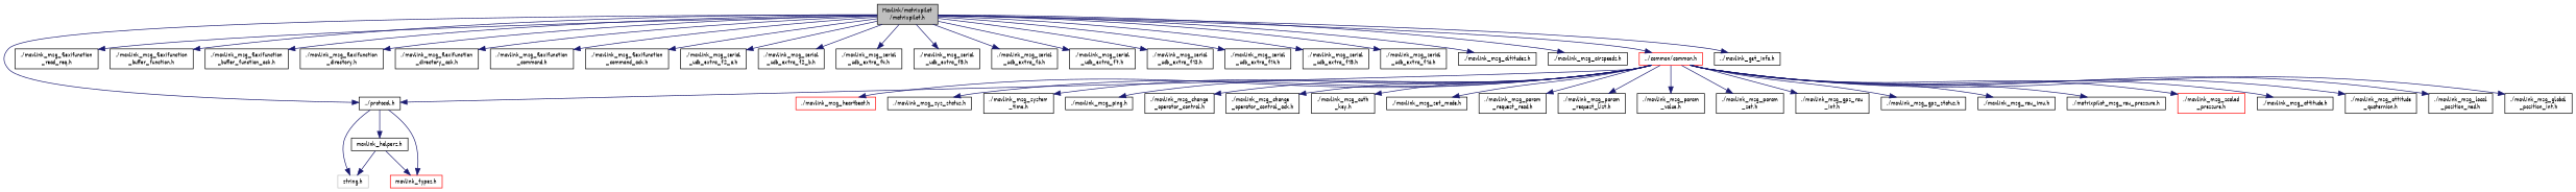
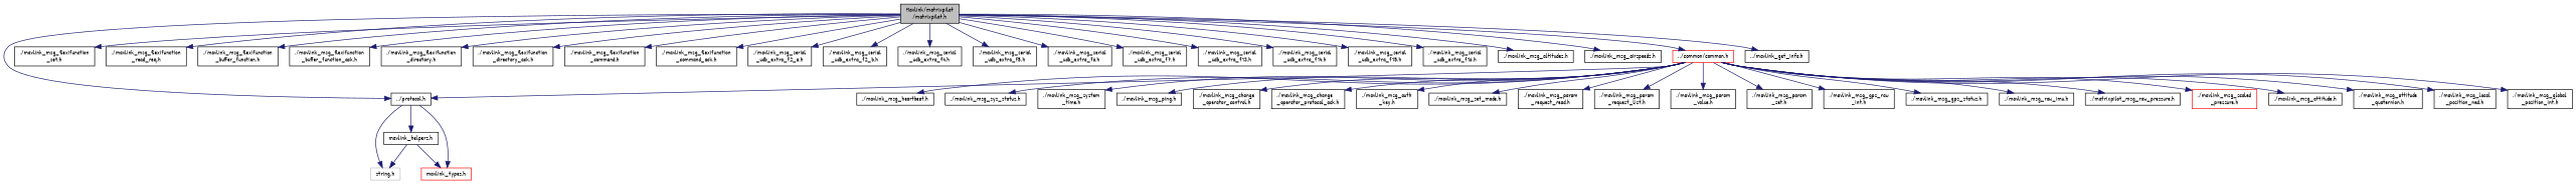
  digraph {
    fontname="Patrick Hand"
    node [color=black fillcolor=white fontname="Patrick Hand" fontsize=10 shape=record style=filled]
    edge [color=midnightblue fontname="Patrick Hand" fontsize=10 labelfontname=Helvetica labelfontsize=10 style=solid]
    n1 [fillcolor=grey75 fontcolor=black height=0.2 label="Mavlink/matrixpilot\l/matrixpilot.h" width=0.4]
    n2 [height=0.2 label="../protocol.h" width=0.4]
+   n3 [height=0.2 label="./mavlink_msg_flexifunction\l_set.h" width=0.4]
    n4 [height=0.2 label="./mavlink_msg_flexifunction\l_read_req.h" width=0.4]
    n5 [height=0.2 label="./mavlink_msg_flexifunction\l_buffer_function.h" width=0.4]
    n6 [height=0.2 label="./mavlink_msg_flexifunction\l_buffer_function_ack.h" width=0.4]
    n7 [height=0.2 label="./mavlink_msg_flexifunction\l_directory.h" width=0.4]
    n8 [height=0.2 label="./mavlink_msg_flexifunction\l_directory_ack.h" width=0.4]
    n9 [height=0.2 label="./mavlink_msg_flexifunction\l_command.h" width=0.4]
    n10 [height=0.2 label="./mavlink_msg_flexifunction\l_command_ack.h" width=0.4]
    n11 [height=0.2 label="./mavlink_msg_serial\l_udb_extra_f2_a.h" width=0.4]
    n12 [height=0.2 label="./mavlink_msg_serial\l_udb_extra_f2_b.h" width=0.4]
    n13 [height=0.2 label="./mavlink_msg_serial\l_udb_extra_f4.h" width=0.4]
    n14 [height=0.2 label="./mavlink_msg_serial\l_udb_extra_f5.h" width=0.4]
    n15 [height=0.2 label="./mavlink_msg_serial\l_udb_extra_f6.h" width=0.4]
    n16 [height=0.2 label="./mavlink_msg_serial\l_udb_extra_f7.h" width=0.4]
    n17 [height=0.2 label="./mavlink_msg_serial\l_udb_extra_f13.h" width=0.4]
    n18 [height=0.2 label="./mavlink_msg_serial\l_udb_extra_f14.h" width=0.4]
    n19 [height=0.2 label="./mavlink_msg_serial\l_udb_extra_f15.h" width=0.4]
    n20 [height=0.2 label="./mavlink_msg_serial\l_udb_extra_f16.h" width=0.4]
    n21 [height=0.2 label="./mavlink_msg_altitudes.h" width=0.4]
    n22 [height=0.2 label="./mavlink_msg_airspeeds.h" width=0.4]
    n23 [color=red height=0.2 label="../common/common.h" width=0.4]
    n24 [height=0.2 label="../mavlink_get_info.h" width=0.4]
    n25 [color=grey75 height=0.2 label="string.h" width=0.4]
    n26 [color=red height=0.2 label="mavlink_types.h" width=0.4]
    n27 [height=0.2 label="mavlink_helpers.h" width=0.4]
-   n28 [color=red height=0.2 label="./mavlink_msg_heartbeat.h" width=0.4]
+   n28 [height=0.2 label="./mavlink_msg_heartbeat.h" width=0.4]
    n29 [height=0.2 label="./mavlink_msg_sys_status.h" width=0.4]
    n30 [height=0.2 label="./mavlink_msg_system\l_time.h" width=0.4]
    n31 [height=0.2 label="./mavlink_msg_ping.h" width=0.4]
    n32 [height=0.2 label="./mavlink_msg_change\l_operator_control.h" width=0.4]
-   n33 [height=0.2 label="./mavlink_msg_change\l_operator_control_ack.h" width=0.4]
+   n33 [height=0.2 label="./mavlink_msg_change\l_operator_protocol_ack.h" width=0.4]
    n34 [height=0.2 label="./mavlink_msg_auth\l_key.h" width=0.4]
    n35 [height=0.2 label="./mavlink_msg_set_mode.h" width=0.4]
    n36 [height=0.2 label="./mavlink_msg_param\l_request_read.h" width=0.4]
    n37 [height=0.2 label="./mavlink_msg_param\l_request_list.h" width=0.4]
    n38 [height=0.2 label="./mavlink_msg_param\l_value.h" width=0.4]
    n39 [height=0.2 label="./mavlink_msg_param\l_set.h" width=0.4]
    n40 [height=0.2 label="./mavlink_msg_gps_raw\l_int.h" width=0.4]
    n41 [height=0.2 label="./mavlink_msg_gps_status.h" width=0.4]
    n42 [height=0.2 label="./mavlink_msg_raw_imu.h" width=0.4]
    n43 [height=0.2 label="./matrixpilot_msg_raw_pressure.h" width=0.4]
    n44 [color=red height=0.2 label="./mavlink_msg_scaled\l_pressure.h" width=0.4]
    n45 [height=0.2 label="./mavlink_msg_attitude.h" width=0.4]
    n46 [height=0.2 label="./mavlink_msg_attitude\l_quaternion.h" width=0.4]
    n47 [height=0.2 label="./mavlink_msg_local\l_position_ned.h" width=0.4]
    n48 [height=0.2 label="./mavlink_msg_global\l_position_int.h" width=0.4]
    n1 -> n2
+   n1 -> n3
    n1 -> n4
    n1 -> n5
    n1 -> n6
    n1 -> n7
    n1 -> n8
    n1 -> n9
    n1 -> n10
    n1 -> n11
    n1 -> n12
    n1 -> n13
    n1 -> n14
    n1 -> n15
    n1 -> n16
    n1 -> n17
    n1 -> n18
    n1 -> n19
    n1 -> n20
    n1 -> n21
    n1 -> n22
    n1 -> n23
    n1 -> n24
    n2 -> n25
    n2 -> n26
    n2 -> n27
    n23 -> n2
    n23 -> n28
    n23 -> n29
    n23 -> n30
    n23 -> n31
    n23 -> n32
    n23 -> n33
    n23 -> n34
    n23 -> n35
    n23 -> n36
    n23 -> n37
    n23 -> n38
    n23 -> n39
    n23 -> n40
    n23 -> n41
    n23 -> n42
    n23 -> n43
    n23 -> n44
    n23 -> n45
    n23 -> n46
    n23 -> n47
    n23 -> n48
    n27 -> n25
    n27 -> n26
  }
